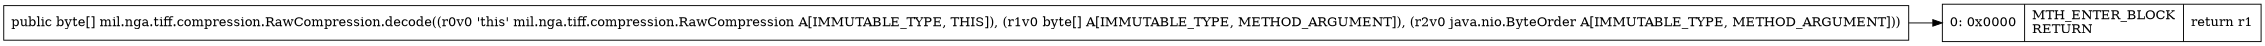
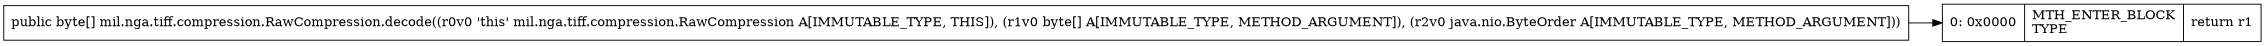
  digraph {
    rankdir=LR
    node [shape=record]
-   n1 [label="{0\:\ 0x0000|MTH_ENTER_BLOCK\lRETURN\l|return r1\l}"]
+   n1 [label="{0\:\ 0x0000|MTH_ENTER_BLOCK\lTYPE\l|return r1\l}"]
    n2 [label="{public byte[] mil.nga.tiff.compression.RawCompression.decode((r0v0 'this' mil.nga.tiff.compression.RawCompression A[IMMUTABLE_TYPE, THIS]), (r1v0 byte[] A[IMMUTABLE_TYPE, METHOD_ARGUMENT]), (r2v0 java.nio.ByteOrder A[IMMUTABLE_TYPE, METHOD_ARGUMENT])) }"]
    n2 -> n1
  }
